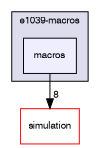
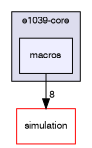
  digraph {
    compound=true
    node [fontname=FreeSans fontsize=10 shape=box]
    n1 [fillcolor="#eeeeff" label=macros pencolor=black style=filled]
    n2 [color=red label=simulation]
    subgraph cluster_1 {
      bgcolor="#ddddee"
      fontname=FreeSans
      fontsize=10
-     label="e1039-macros"
+     label="e1039-core"
      pencolor=black
      n1
    }
    n1 -> n2 [headlabel=8 labeldistance=1.5 labelfontname=FreeSans labelfontsize=10]
  }
